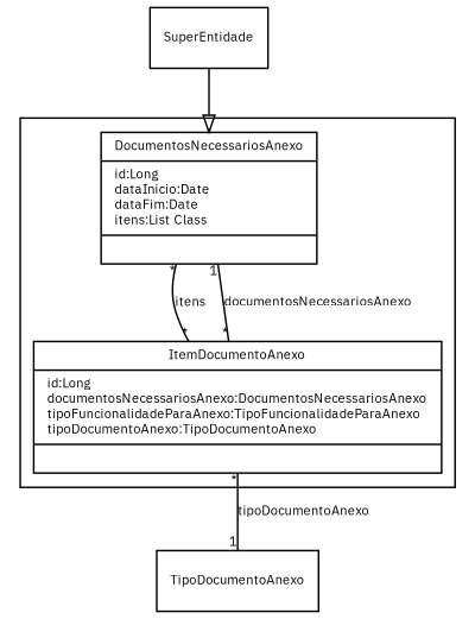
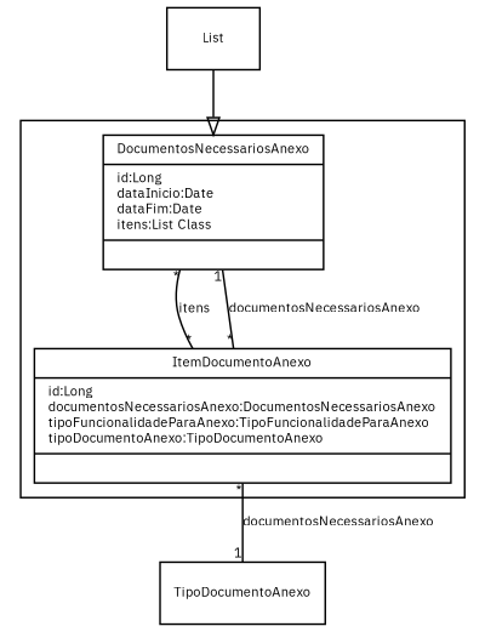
  digraph {
    fontname="IBM Plex Sans"
    fontsize=8
    node [fontname="IBM Plex Sans" fontsize=8 shape=record]
    edge [arrowhead=none fontname="IBM Plex Sans" fontsize=8 headlabel=1 taillabel="*"]
    n1 [label="{DocumentosNecessariosAnexo|id:Long\ldataInicio:Date\ldataFim:Date\litens:List Class\l|\l}"]
    n2 [label="{ItemDocumentoAnexo|id:Long\ldocumentosNecessariosAnexo:DocumentosNecessariosAnexo\ltipoFuncionalidadeParaAnexo:TipoFuncionalidadeParaAnexo\ltipoDocumentoAnexo:TipoDocumentoAnexo\l|\l}"]
    TipoDocumentoAnexo
-   SuperEntidade
+   SuperEntidade [label=List]
    subgraph cluster_1 {
      n1
      n2
    }
    n1 -> n2 [headlabel="*" label=itens]
    n2 -> n1 [label=documentosNecessariosAnexo]
-   n2 -> TipoDocumentoAnexo [label=tipoDocumentoAnexo]
+   n2 -> TipoDocumentoAnexo [label=documentosNecessariosAnexo]
    SuperEntidade -> n1 [arrowhead=empty headlabel="" taillabel=""]
  }
